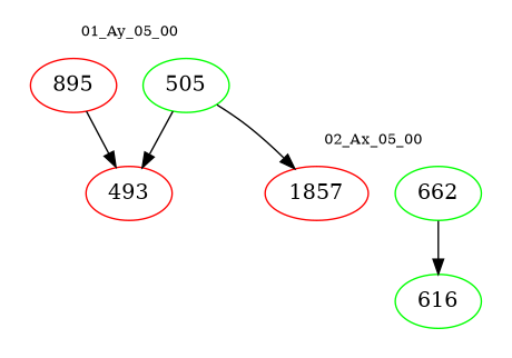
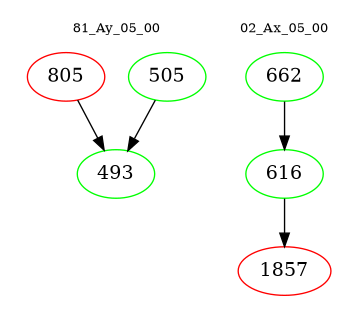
  digraph {
    node [color=green]
    edge [color=black]
    n1 [label=505]
-   n2 [color=red label=493]
-   n3 [color=red label=895]
+   n2 [label=493]
+   n3 [color=red label=805]
    n4 [label=662]
    n5 [label=616]
    n6 [color=red label=1857]
    subgraph cluster_1 {
      color=white
      fontsize=10
-     label="01_Ay_05_00"
+     label="81_Ay_05_00"
      n1
      n2
      n3
    }
    subgraph cluster_2 {
      color=white
      fontsize=10
      label="02_Ax_05_00"
      n4
      n5
      n6
    }
    n1 -> n2
    n3 -> n2
    n4 -> n5
-   n1 -> n6
+   n5 -> n6
  }
